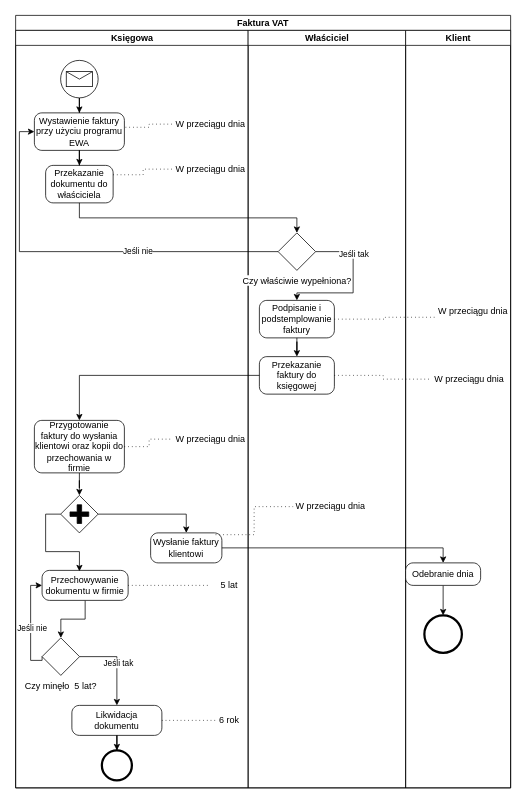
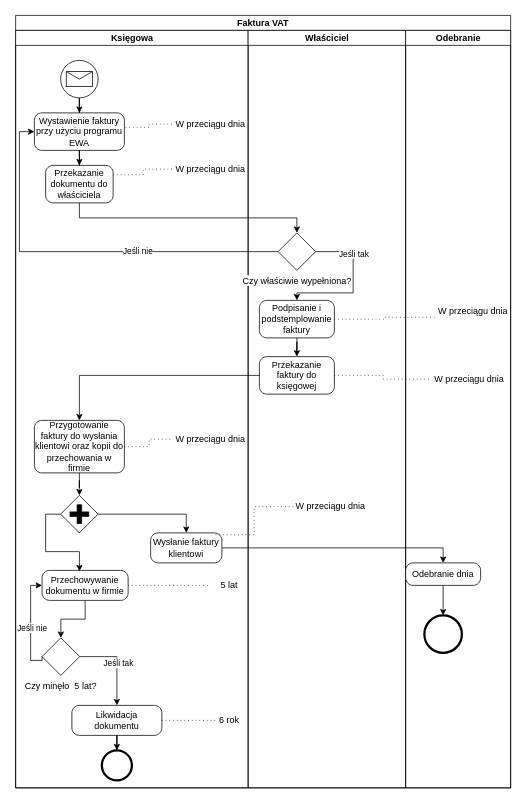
  <mxCell id="0" />
  <mxCell id="1" parent="0" />
  <mxCell id="2" value="Faktura VAT" style="swimlane;html=1;childLayout=stackLayout;resizeParent=1;resizeParentMax=0;startSize=20;whiteSpace=wrap;" vertex="1" parent="1"><mxGeometry x="20" y="20" width="660" height="1030" as="geometry" /></mxCell>
  <mxCell id="3" value="Księgowa" style="swimlane;html=1;startSize=20;" vertex="1" parent="2"><mxGeometry y="20" width="310" height="1010" as="geometry" /></mxCell>
  <mxCell id="4" style="edgeStyle=orthogonalEdgeStyle;rounded=0;orthogonalLoop=1;jettySize=auto;html=1;" edge="1" parent="3" source="5" target="6"><mxGeometry relative="1" as="geometry" /></mxCell>
  <mxCell id="5" value="" style="points=[[0.145,0.145,0],[0.5,0,0],[0.855,0.145,0],[1,0.5,0],[0.855,0.855,0],[0.5,1,0],[0.145,0.855,0],[0,0.5,0]];shape=mxgraph.bpmn.event;html=1;verticalLabelPosition=bottom;labelBackgroundColor=#ffffff;verticalAlign=top;align=center;perimeter=ellipsePerimeter;outlineConnect=0;aspect=fixed;outline=standard;symbol=message;" vertex="1" parent="3"><mxGeometry x="60" y="40" width="50" height="50" as="geometry" /></mxCell>
  <mxCell id="6" value="Wystawienie faktury przy użyciu programu EWA" style="points=[[0.25,0,0],[0.5,0,0],[0.75,0,0],[1,0.25,0],[1,0.5,0],[1,0.75,0],[0.75,1,0],[0.5,1,0],[0.25,1,0],[0,0.75,0],[0,0.5,0],[0,0.25,0]];shape=mxgraph.bpmn.task;whiteSpace=wrap;rectStyle=rounded;size=10;html=1;container=1;expand=0;collapsible=0;taskMarker=abstract;" vertex="1" parent="3"><mxGeometry x="25" y="110" width="120" height="50" as="geometry" /></mxCell>
  <mxCell id="7" value="Przekazanie dokumentu do właściciela" style="points=[[0.25,0,0],[0.5,0,0],[0.75,0,0],[1,0.25,0],[1,0.5,0],[1,0.75,0],[0.75,1,0],[0.5,1,0],[0.25,1,0],[0,0.75,0],[0,0.5,0],[0,0.25,0]];shape=mxgraph.bpmn.task;whiteSpace=wrap;rectStyle=rounded;size=10;html=1;container=1;expand=0;collapsible=0;taskMarker=abstract;" vertex="1" parent="3"><mxGeometry x="40" y="180" width="90" height="50" as="geometry" /></mxCell>
  <mxCell id="8" style="edgeStyle=orthogonalEdgeStyle;rounded=0;orthogonalLoop=1;jettySize=auto;html=1;entryX=0.5;entryY=0;entryDx=0;entryDy=0;entryPerimeter=0;" edge="1" parent="3" source="6" target="7"><mxGeometry relative="1" as="geometry" /></mxCell>
  <mxCell id="9" value="Przygotowanie faktury do wysłania klientowi oraz kopii do przechowania w firmie" style="points=[[0.25,0,0],[0.5,0,0],[0.75,0,0],[1,0.25,0],[1,0.5,0],[1,0.75,0],[0.75,1,0],[0.5,1,0],[0.25,1,0],[0,0.75,0],[0,0.5,0],[0,0.25,0]];shape=mxgraph.bpmn.task;whiteSpace=wrap;rectStyle=rounded;size=10;html=1;container=1;expand=0;collapsible=0;taskMarker=abstract;" vertex="1" parent="3"><mxGeometry x="25" y="520" width="120" height="70" as="geometry" /></mxCell>
  <mxCell id="10" value="Wysłanie faktury klientowi" style="points=[[0.25,0,0],[0.5,0,0],[0.75,0,0],[1,0.25,0],[1,0.5,0],[1,0.75,0],[0.75,1,0],[0.5,1,0],[0.25,1,0],[0,0.75,0],[0,0.5,0],[0,0.25,0]];shape=mxgraph.bpmn.task;whiteSpace=wrap;rectStyle=rounded;size=10;html=1;container=1;expand=0;collapsible=0;taskMarker=abstract;" vertex="1" parent="3"><mxGeometry x="180" y="670" width="95" height="40" as="geometry" /></mxCell>
  <mxCell id="11" style="edgeStyle=orthogonalEdgeStyle;rounded=0;orthogonalLoop=1;jettySize=auto;html=1;" edge="1" parent="3" source="12" target="13"><mxGeometry relative="1" as="geometry" /></mxCell>
  <mxCell id="12" value="Przechowywanie dokumentu w firmie" style="points=[[0.25,0,0],[0.5,0,0],[0.75,0,0],[1,0.25,0],[1,0.5,0],[1,0.75,0],[0.75,1,0],[0.5,1,0],[0.25,1,0],[0,0.75,0],[0,0.5,0],[0,0.25,0]];shape=mxgraph.bpmn.task;whiteSpace=wrap;rectStyle=rounded;size=10;html=1;container=1;expand=0;collapsible=0;taskMarker=abstract;" vertex="1" parent="3"><mxGeometry x="35.25" y="720" width="114.75" height="40" as="geometry" /></mxCell>
  <mxCell id="13" value="Czy minęło&amp;nbsp; 5 lat?" style="points=[[0.25,0.25,0],[0.5,0,0],[0.75,0.25,0],[1,0.5,0],[0.75,0.75,0],[0.5,1,0],[0.25,0.75,0],[0,0.5,0]];shape=mxgraph.bpmn.gateway2;html=1;verticalLabelPosition=bottom;labelBackgroundColor=#ffffff;verticalAlign=top;align=center;perimeter=rhombusPerimeter;outlineConnect=0;outline=none;symbol=none;" vertex="1" parent="3"><mxGeometry x="35.25" y="810" width="50" height="50" as="geometry" /></mxCell>
  <mxCell id="14" style="edgeStyle=orthogonalEdgeStyle;rounded=0;orthogonalLoop=1;jettySize=auto;html=1;entryX=0;entryY=0.5;entryDx=0;entryDy=0;entryPerimeter=0;exitX=0;exitY=0.5;exitDx=0;exitDy=0;exitPerimeter=0;" edge="1" parent="3" source="13" target="12"><mxGeometry relative="1" as="geometry"><Array as="points"><mxPoint x="35" y="840" /><mxPoint x="20" y="840" /><mxPoint x="20" y="740" /></Array></mxGeometry></mxCell>
  <mxCell id="15" value="Jeśli nie" style="edgeLabel;html=1;align=center;verticalAlign=middle;resizable=0;points=[];" vertex="1" connectable="0" parent="14"><mxGeometry x="-0.05" y="-1" relative="1" as="geometry"><mxPoint as="offset" /></mxGeometry></mxCell>
  <mxCell id="16" value="Likwidacja dokumentu" style="points=[[0.25,0,0],[0.5,0,0],[0.75,0,0],[1,0.25,0],[1,0.5,0],[1,0.75,0],[0.75,1,0],[0.5,1,0],[0.25,1,0],[0,0.75,0],[0,0.5,0],[0,0.25,0]];shape=mxgraph.bpmn.task;whiteSpace=wrap;rectStyle=rounded;size=10;html=1;container=1;expand=0;collapsible=0;taskMarker=abstract;" vertex="1" parent="3"><mxGeometry x="75" y="900" width="120" height="40" as="geometry" /></mxCell>
  <mxCell id="17" style="edgeStyle=orthogonalEdgeStyle;rounded=0;orthogonalLoop=1;jettySize=auto;html=1;exitX=1;exitY=0.5;exitDx=0;exitDy=0;exitPerimeter=0;" edge="1" parent="3" source="13" target="16"><mxGeometry relative="1" as="geometry" /></mxCell>
  <mxCell id="18" value="Jeśli tak" style="edgeLabel;html=1;align=center;verticalAlign=middle;resizable=0;points=[];" vertex="1" connectable="0" parent="17"><mxGeometry x="0.005" y="1" relative="1" as="geometry"><mxPoint as="offset" /></mxGeometry></mxCell>
  <mxCell id="19" value="" style="points=[[0.145,0.145,0],[0.5,0,0],[0.855,0.145,0],[1,0.5,0],[0.855,0.855,0],[0.5,1,0],[0.145,0.855,0],[0,0.5,0]];shape=mxgraph.bpmn.event;html=1;verticalLabelPosition=bottom;labelBackgroundColor=#ffffff;verticalAlign=top;align=center;perimeter=ellipsePerimeter;outlineConnect=0;aspect=fixed;outline=end;symbol=terminate2;" vertex="1" parent="3"><mxGeometry x="115" y="960" width="40" height="40" as="geometry" /></mxCell>
  <mxCell id="20" style="edgeStyle=orthogonalEdgeStyle;rounded=0;orthogonalLoop=1;jettySize=auto;html=1;entryX=0.5;entryY=0;entryDx=0;entryDy=0;entryPerimeter=0;" edge="1" parent="3" source="16" target="19"><mxGeometry relative="1" as="geometry" /></mxCell>
  <mxCell id="21" value="6 rok" style="text;html=1;strokeColor=none;fillColor=none;align=center;verticalAlign=middle;whiteSpace=wrap;rounded=0;" vertex="1" parent="3"><mxGeometry x="260" y="905" width="50" height="30" as="geometry" /></mxCell>
  <mxCell id="22" value="" style="edgeStyle=elbowEdgeStyle;fontSize=12;html=1;endFill=0;startFill=0;endSize=6;startSize=6;dashed=1;dashPattern=1 4;endArrow=none;startArrow=none;rounded=0;exitX=1;exitY=0.5;exitDx=0;exitDy=0;exitPerimeter=0;" edge="1" parent="3" source="16"><mxGeometry width="160" relative="1" as="geometry"><mxPoint x="210" y="870" as="sourcePoint" /><mxPoint x="270" y="920" as="targetPoint" /></mxGeometry></mxCell>
  <mxCell id="23" value="5 lat" style="text;html=1;strokeColor=none;fillColor=none;align=center;verticalAlign=middle;whiteSpace=wrap;rounded=0;" vertex="1" parent="3"><mxGeometry x="260" y="725" width="50" height="30" as="geometry" /></mxCell>
  <mxCell id="24" value="" style="edgeStyle=elbowEdgeStyle;fontSize=12;html=1;endFill=0;startFill=0;endSize=6;startSize=6;dashed=1;dashPattern=1 4;endArrow=none;startArrow=none;rounded=0;" edge="1" parent="3" source="12" target="23"><mxGeometry width="160" relative="1" as="geometry"><mxPoint x="205" y="930" as="sourcePoint" /><mxPoint x="280" y="930" as="targetPoint" /></mxGeometry></mxCell>
  <mxCell id="25" value="W przeciągu dnia" style="text;html=1;strokeColor=none;fillColor=none;align=center;verticalAlign=middle;whiteSpace=wrap;rounded=0;" vertex="1" parent="3"><mxGeometry x="210" y="530" width="100" height="30" as="geometry" /></mxCell>
  <mxCell id="26" value="" style="edgeStyle=elbowEdgeStyle;fontSize=12;html=1;endFill=0;startFill=0;endSize=6;startSize=6;dashed=1;dashPattern=1 4;endArrow=none;startArrow=none;rounded=0;exitX=1;exitY=0.5;exitDx=0;exitDy=0;exitPerimeter=0;entryX=0;entryY=0.5;entryDx=0;entryDy=0;" edge="1" parent="3" source="9" target="25"><mxGeometry width="160" relative="1" as="geometry"><mxPoint x="163" y="750" as="sourcePoint" /><mxPoint x="270" y="750" as="targetPoint" /></mxGeometry></mxCell>
  <mxCell id="27" value="W przeciągu dnia" style="text;html=1;strokeColor=none;fillColor=none;align=center;verticalAlign=middle;whiteSpace=wrap;rounded=0;" vertex="1" parent="3"><mxGeometry x="210" y="170" width="100" height="30" as="geometry" /></mxCell>
  <mxCell id="28" value="W przeciągu dnia" style="text;html=1;strokeColor=none;fillColor=none;align=center;verticalAlign=middle;whiteSpace=wrap;rounded=0;" vertex="1" parent="3"><mxGeometry x="210" y="110" width="100" height="30" as="geometry" /></mxCell>
  <mxCell id="29" value="" style="edgeStyle=elbowEdgeStyle;fontSize=12;html=1;endFill=0;startFill=0;endSize=6;startSize=6;dashed=1;dashPattern=1 4;endArrow=none;startArrow=none;rounded=0;exitX=1;exitY=0.25;exitDx=0;exitDy=0;exitPerimeter=0;entryX=0;entryY=0.5;entryDx=0;entryDy=0;" edge="1" parent="3" source="7" target="27"><mxGeometry width="160" relative="1" as="geometry"><mxPoint x="435" y="395" as="sourcePoint" /><mxPoint x="570" y="393" as="targetPoint" /></mxGeometry></mxCell>
  <mxCell id="30" value="" style="edgeStyle=elbowEdgeStyle;fontSize=12;html=1;endFill=0;startFill=0;endSize=6;startSize=6;dashed=1;dashPattern=1 4;endArrow=none;startArrow=none;rounded=0;exitX=1.013;exitY=0.384;exitDx=0;exitDy=0;exitPerimeter=0;" edge="1" parent="3" source="6" target="28"><mxGeometry width="160" relative="1" as="geometry"><mxPoint x="140" y="203" as="sourcePoint" /><mxPoint x="220" y="195" as="targetPoint" /></mxGeometry></mxCell>
  <mxCell id="31" value="" style="points=[[0.25,0.25,0],[0.5,0,0],[0.75,0.25,0],[1,0.5,0],[0.75,0.75,0],[0.5,1,0],[0.25,0.75,0],[0,0.5,0]];shape=mxgraph.bpmn.gateway2;html=1;verticalLabelPosition=bottom;labelBackgroundColor=#ffffff;verticalAlign=top;align=center;perimeter=rhombusPerimeter;outlineConnect=0;outline=none;symbol=none;gwType=parallel;" vertex="1" parent="3"><mxGeometry x="60" y="620" width="50" height="50" as="geometry" /></mxCell>
  <mxCell id="32" style="edgeStyle=orthogonalEdgeStyle;rounded=0;orthogonalLoop=1;jettySize=auto;html=1;entryX=0.5;entryY=0;entryDx=0;entryDy=0;entryPerimeter=0;" edge="1" parent="3" source="9" target="31"><mxGeometry relative="1" as="geometry" /></mxCell>
  <mxCell id="33" style="edgeStyle=orthogonalEdgeStyle;rounded=0;orthogonalLoop=1;jettySize=auto;html=1;exitX=0;exitY=0.5;exitDx=0;exitDy=0;exitPerimeter=0;entryX=0.434;entryY=0.03;entryDx=0;entryDy=0;entryPerimeter=0;" edge="1" parent="3" source="31" target="12"><mxGeometry relative="1" as="geometry" /></mxCell>
  <mxCell id="34" style="edgeStyle=orthogonalEdgeStyle;rounded=0;orthogonalLoop=1;jettySize=auto;html=1;entryX=0.5;entryY=0;entryDx=0;entryDy=0;entryPerimeter=0;" edge="1" parent="3" source="31" target="10"><mxGeometry relative="1" as="geometry" /></mxCell>
  <mxCell id="35" value="Właściciel" style="swimlane;html=1;startSize=20;" vertex="1" parent="2"><mxGeometry x="310" y="20" width="210" height="1010" as="geometry" /></mxCell>
  <mxCell id="36" style="edgeStyle=orthogonalEdgeStyle;rounded=0;orthogonalLoop=1;jettySize=auto;html=1;exitX=1;exitY=0.5;exitDx=0;exitDy=0;exitPerimeter=0;" edge="1" parent="35" source="38" target="39"><mxGeometry relative="1" as="geometry"><Array as="points"><mxPoint x="140" y="295" /><mxPoint x="140" y="350" /><mxPoint x="65" y="350" /></Array></mxGeometry></mxCell>
  <mxCell id="37" value="Jeśli tak" style="edgeLabel;html=1;align=center;verticalAlign=middle;resizable=0;points=[];" vertex="1" connectable="0" parent="36"><mxGeometry x="-0.451" relative="1" as="geometry"><mxPoint as="offset" /></mxGeometry></mxCell>
  <mxCell id="38" value="Czy właściwie wypełniona?" style="points=[[0.25,0.25,0],[0.5,0,0],[0.75,0.25,0],[1,0.5,0],[0.75,0.75,0],[0.5,1,0],[0.25,0.75,0],[0,0.5,0]];shape=mxgraph.bpmn.gateway2;html=1;verticalLabelPosition=bottom;labelBackgroundColor=#ffffff;verticalAlign=top;align=center;perimeter=rhombusPerimeter;outlineConnect=0;outline=none;symbol=none;" vertex="1" parent="35"><mxGeometry x="40" y="270" width="50" height="50" as="geometry" /></mxCell>
  <mxCell id="39" value="Podpisanie i podstemplowanie faktury" style="points=[[0.25,0,0],[0.5,0,0],[0.75,0,0],[1,0.25,0],[1,0.5,0],[1,0.75,0],[0.75,1,0],[0.5,1,0],[0.25,1,0],[0,0.75,0],[0,0.5,0],[0,0.25,0]];shape=mxgraph.bpmn.task;whiteSpace=wrap;rectStyle=rounded;size=10;html=1;container=1;expand=0;collapsible=0;taskMarker=abstract;" vertex="1" parent="35"><mxGeometry x="15" y="360" width="100" height="50" as="geometry" /></mxCell>
  <mxCell id="40" value="Przekazanie faktury do księgowej" style="points=[[0.25,0,0],[0.5,0,0],[0.75,0,0],[1,0.25,0],[1,0.5,0],[1,0.75,0],[0.75,1,0],[0.5,1,0],[0.25,1,0],[0,0.75,0],[0,0.5,0],[0,0.25,0]];shape=mxgraph.bpmn.task;whiteSpace=wrap;rectStyle=rounded;size=10;html=1;container=1;expand=0;collapsible=0;taskMarker=abstract;" vertex="1" parent="35"><mxGeometry x="15" y="435" width="100" height="50" as="geometry" /></mxCell>
  <mxCell id="41" style="edgeStyle=orthogonalEdgeStyle;rounded=0;orthogonalLoop=1;jettySize=auto;html=1;" edge="1" parent="35" source="39" target="40"><mxGeometry relative="1" as="geometry" /></mxCell>
  <mxCell id="42" value="W przeciągu dnia" style="text;html=1;strokeColor=none;fillColor=none;align=center;verticalAlign=middle;whiteSpace=wrap;rounded=0;" vertex="1" parent="35"><mxGeometry x="60" y="620" width="100" height="30" as="geometry" /></mxCell>
  <mxCell id="43" style="edgeStyle=orthogonalEdgeStyle;rounded=0;orthogonalLoop=1;jettySize=auto;html=1;entryX=0.5;entryY=0;entryDx=0;entryDy=0;entryPerimeter=0;exitX=0.5;exitY=1;exitDx=0;exitDy=0;exitPerimeter=0;" edge="1" parent="2" source="7" target="38"><mxGeometry relative="1" as="geometry"><mxPoint x="115" y="227.52" as="sourcePoint" /><mxPoint x="285" y="272.48" as="targetPoint" /></mxGeometry></mxCell>
  <mxCell id="44" style="edgeStyle=orthogonalEdgeStyle;rounded=0;orthogonalLoop=1;jettySize=auto;html=1;entryX=0;entryY=0.5;entryDx=0;entryDy=0;entryPerimeter=0;" edge="1" parent="2" source="38" target="6"><mxGeometry relative="1" as="geometry" /></mxCell>
  <mxCell id="45" value="Jeśli nie" style="edgeLabel;html=1;align=center;verticalAlign=middle;resizable=0;points=[];" vertex="1" connectable="0" parent="44"><mxGeometry x="-0.287" y="-1" relative="1" as="geometry"><mxPoint as="offset" /></mxGeometry></mxCell>
  <mxCell id="46" style="edgeStyle=orthogonalEdgeStyle;rounded=0;orthogonalLoop=1;jettySize=auto;html=1;" edge="1" parent="2" source="40" target="9"><mxGeometry relative="1" as="geometry" /></mxCell>
- <mxCell id="47" value="Klient" style="swimlane;html=1;startSize=20;" vertex="1" parent="2"><mxGeometry x="520" y="20" width="140" height="1010" as="geometry" /></mxCell>
+ <mxCell id="47" value="Odebranie" style="swimlane;html=1;startSize=20;" vertex="1" parent="2"><mxGeometry x="520" y="20" width="140" height="1010" as="geometry" /></mxCell>
  <mxCell id="48" style="edgeStyle=orthogonalEdgeStyle;rounded=0;orthogonalLoop=1;jettySize=auto;html=1;" edge="1" parent="47" source="49" target="50"><mxGeometry relative="1" as="geometry" /></mxCell>
  <mxCell id="49" value="Odebranie dnia" style="points=[[0.25,0,0],[0.5,0,0],[0.75,0,0],[1,0.25,0],[1,0.5,0],[1,0.75,0],[0.75,1,0],[0.5,1,0],[0.25,1,0],[0,0.75,0],[0,0.5,0],[0,0.25,0]];shape=mxgraph.bpmn.task;whiteSpace=wrap;rectStyle=rounded;size=10;html=1;container=1;expand=0;collapsible=0;taskMarker=abstract;" vertex="1" parent="47"><mxGeometry y="710" width="100" height="30" as="geometry" /></mxCell>
  <mxCell id="50" value="" style="points=[[0.145,0.145,0],[0.5,0,0],[0.855,0.145,0],[1,0.5,0],[0.855,0.855,0],[0.5,1,0],[0.145,0.855,0],[0,0.5,0]];shape=mxgraph.bpmn.event;html=1;verticalLabelPosition=bottom;labelBackgroundColor=#ffffff;verticalAlign=top;align=center;perimeter=ellipsePerimeter;outlineConnect=0;aspect=fixed;outline=end;symbol=terminate2;" vertex="1" parent="47"><mxGeometry x="25" y="780" width="50" height="50" as="geometry" /></mxCell>
  <mxCell id="51" value="W przeciągu dnia" style="text;html=1;strokeColor=none;fillColor=none;align=center;verticalAlign=middle;whiteSpace=wrap;rounded=0;" vertex="1" parent="47"><mxGeometry x="35" y="450" width="100" height="30" as="geometry" /></mxCell>
  <mxCell id="52" value="W przeciągu dnia" style="text;html=1;strokeColor=none;fillColor=none;align=center;verticalAlign=middle;whiteSpace=wrap;rounded=0;" vertex="1" parent="47"><mxGeometry x="40" y="360" width="100" height="30" as="geometry" /></mxCell>
  <mxCell id="53" style="edgeStyle=orthogonalEdgeStyle;rounded=0;orthogonalLoop=1;jettySize=auto;html=1;entryX=0.5;entryY=0;entryDx=0;entryDy=0;entryPerimeter=0;" edge="1" parent="2" source="10" target="49"><mxGeometry relative="1" as="geometry" /></mxCell>
  <mxCell id="54" value="" style="edgeStyle=elbowEdgeStyle;fontSize=12;html=1;endFill=0;startFill=0;endSize=6;startSize=6;dashed=1;dashPattern=1 4;endArrow=none;startArrow=none;rounded=0;exitX=1;exitY=0.5;exitDx=0;exitDy=0;exitPerimeter=0;entryX=0;entryY=0.5;entryDx=0;entryDy=0;" edge="1" parent="2" source="40" target="51"><mxGeometry width="160" relative="1" as="geometry"><mxPoint x="163" y="770" as="sourcePoint" /><mxPoint x="270" y="770" as="targetPoint" /></mxGeometry></mxCell>
  <mxCell id="55" value="" style="edgeStyle=elbowEdgeStyle;fontSize=12;html=1;endFill=0;startFill=0;endSize=6;startSize=6;dashed=1;dashPattern=1 4;endArrow=none;startArrow=none;rounded=0;exitX=1;exitY=0.5;exitDx=0;exitDy=0;exitPerimeter=0;entryX=0;entryY=0.75;entryDx=0;entryDy=0;" edge="1" parent="2" source="39" target="52"><mxGeometry width="160" relative="1" as="geometry"><mxPoint x="435" y="490" as="sourcePoint" /><mxPoint x="565" y="495" as="targetPoint" /></mxGeometry></mxCell>
  <mxCell id="56" value="" style="edgeStyle=elbowEdgeStyle;fontSize=12;html=1;endFill=0;startFill=0;endSize=6;startSize=6;dashed=1;dashPattern=1 4;endArrow=none;startArrow=none;rounded=0;exitX=0.912;exitY=0.06;exitDx=0;exitDy=0;exitPerimeter=0;" edge="1" parent="2" source="10" target="42"><mxGeometry width="160" relative="1" as="geometry"><mxPoint x="163" y="770" as="sourcePoint" /><mxPoint x="270" y="770" as="targetPoint" /></mxGeometry></mxCell>
